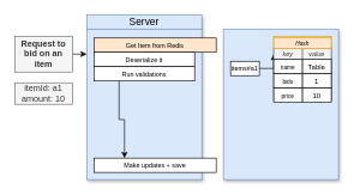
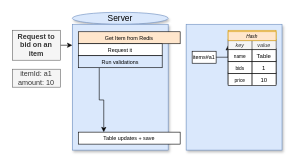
  <mxCell id="0" />
  <mxCell id="1" parent="0" />
  <mxCell id="2" value="" style="rounded=0;whiteSpace=wrap;html=1;shadow=1;fontSize=14;align=center;fillColor=#dae8fc;strokeColor=#6c8ebf;" vertex="1" parent="1"><mxGeometry x="310" y="40" width="160" height="210" as="geometry" /></mxCell>
  <mxCell id="3" style="edgeStyle=orthogonalEdgeStyle;rounded=0;orthogonalLoop=1;jettySize=auto;html=1;exitX=1;exitY=0.5;exitDx=0;exitDy=0;fontSize=11;" edge="1" parent="1" source="4"><mxGeometry relative="1" as="geometry"><mxPoint x="380" y="74.984" as="targetPoint" /></mxGeometry></mxCell>
  <mxCell id="4" value="items#a1" style="rounded=0;whiteSpace=wrap;html=1;fontSize=9;" vertex="1" parent="1"><mxGeometry x="320" y="85" width="40" height="20" as="geometry" /></mxCell>
  <mxCell id="5" value="key" style="rounded=0;whiteSpace=wrap;html=1;fontSize=9;align=center;fontStyle=2;fillColor=#f5f5f5;strokeColor=#666666;fontColor=#333333;" vertex="1" parent="1"><mxGeometry x="380" y="65" width="40" height="15" as="geometry" /></mxCell>
  <mxCell id="6" value="value" style="rounded=0;whiteSpace=wrap;html=1;fontSize=9;align=center;fontStyle=2;fillColor=#f5f5f5;strokeColor=#666666;fontColor=#333333;" vertex="1" parent="1"><mxGeometry x="420" y="65" width="40" height="15" as="geometry" /></mxCell>
  <mxCell id="7" value="name" style="rounded=0;whiteSpace=wrap;html=1;fontSize=8;" vertex="1" parent="1"><mxGeometry x="380" y="80" width="40" height="20" as="geometry" /></mxCell>
  <mxCell id="8" value="Table" style="rounded=0;whiteSpace=wrap;html=1;fontSize=10;" vertex="1" parent="1"><mxGeometry x="420" y="80" width="40" height="20" as="geometry" /></mxCell>
  <mxCell id="9" value="Hash" style="rounded=0;whiteSpace=wrap;html=1;fillColor=#ffe6cc;strokeColor=#d79b00;fontStyle=2;fontSize=8;" vertex="1" parent="1"><mxGeometry x="380" y="50" width="80" height="15" as="geometry" /></mxCell>
  <mxCell id="10" value="bids" style="rounded=0;whiteSpace=wrap;html=1;fontSize=8;" vertex="1" parent="1"><mxGeometry x="380" y="100" width="40" height="20" as="geometry" /></mxCell>
  <mxCell id="11" value="0" style="rounded=0;whiteSpace=wrap;html=1;fontSize=10;" vertex="1" parent="1"><mxGeometry x="420" y="100" width="40" height="20" as="geometry" /></mxCell>
  <mxCell id="12" value="price" style="rounded=0;whiteSpace=wrap;html=1;fontSize=8;" vertex="1" parent="1"><mxGeometry x="380" y="120" width="40" height="20" as="geometry" /></mxCell>
  <mxCell id="13" value="0" style="rounded=0;whiteSpace=wrap;html=1;fontSize=10;" vertex="1" parent="1"><mxGeometry x="420" y="120" width="40" height="20" as="geometry" /></mxCell>
- <mxCell id="14" value="Server" style="rounded=0;whiteSpace=wrap;html=1;shadow=1;fontSize=14;align=center;fillColor=#dae8fc;strokeColor=#6c8ebf;" vertex="1" parent="1"><mxGeometry x="120" y="20" width="160" height="20" as="geometry" /></mxCell>
+ <mxCell id="14" value="Server" style="ellipse;whiteSpace=wrap;html=1;shadow=1;fontSize=14;align=center;fillColor=#dae8fc;strokeColor=#6c8ebf;" vertex="1" parent="1"><mxGeometry x="120" y="20" width="160" height="20" as="geometry" /></mxCell>
  <mxCell id="15" value="" style="rounded=0;whiteSpace=wrap;html=1;shadow=1;fontSize=14;align=center;fillColor=#dae8fc;strokeColor=#6c8ebf;" vertex="1" parent="1"><mxGeometry x="120" y="40" width="160" height="210" as="geometry" /></mxCell>
  <mxCell id="16" style="edgeStyle=orthogonalEdgeStyle;rounded=0;orthogonalLoop=1;jettySize=auto;html=1;exitX=1;exitY=0.5;exitDx=0;exitDy=0;" edge="1" parent="1" source="17"><mxGeometry relative="1" as="geometry"><mxPoint x="120" y="75" as="targetPoint" /></mxGeometry></mxCell>
  <mxCell id="17" value="Request to bid on an item" style="rounded=0;whiteSpace=wrap;html=1;fillColor=#f5f5f5;strokeColor=#666666;fontColor=#333333;fontStyle=1" vertex="1" parent="1"><mxGeometry x="20" y="50" width="80" height="50" as="geometry" /></mxCell>
  <mxCell id="18" value="itemId: a1&lt;br&gt;amount: 10" style="rounded=0;whiteSpace=wrap;html=1;fillColor=#f5f5f5;strokeColor=#666666;fontColor=#333333;fontStyle=0" vertex="1" parent="1"><mxGeometry x="20" y="115" width="80" height="30" as="geometry" /></mxCell>
  <mxCell id="19" style="edgeStyle=orthogonalEdgeStyle;rounded=0;orthogonalLoop=1;jettySize=auto;html=1;exitX=0.5;exitY=1;exitDx=0;exitDy=0;entryX=0.5;entryY=0;entryDx=0;entryDy=0;dashed=1;" edge="1" parent="1" source="20" target="21"><mxGeometry relative="1" as="geometry" /></mxCell>
  <mxCell id="20" value="Get Item from Redis" style="rounded=0;whiteSpace=wrap;html=1;fontSize=9;fillColor=#ffe6cc;" vertex="1" parent="1"><mxGeometry x="130" y="52.5" width="170" height="20" as="geometry" /></mxCell>
- <mxCell id="21" value="Deserialize it" style="rounded=0;whiteSpace=wrap;html=1;fontSize=9;" vertex="1" parent="1"><mxGeometry x="130" y="72.5" width="140" height="20" as="geometry" /></mxCell>
+ <mxCell id="21" value="Request it" style="rounded=0;whiteSpace=wrap;html=1;fontSize=9;" vertex="1" parent="1"><mxGeometry x="130" y="72.5" width="140" height="20" as="geometry" /></mxCell>
  <mxCell id="22" style="edgeStyle=orthogonalEdgeStyle;rounded=0;orthogonalLoop=1;jettySize=auto;html=1;exitX=0.25;exitY=1;exitDx=0;exitDy=0;entryX=0.25;entryY=0;entryDx=0;entryDy=0;" edge="1" parent="1" source="23" target="24"><mxGeometry relative="1" as="geometry" /></mxCell>
- <mxCell id="23" value="Run validations" style="rounded=0;whiteSpace=wrap;html=1;fontSize=9;" vertex="1" parent="1"><mxGeometry x="130" y="92.5" width="140" height="20" as="geometry" /></mxCell>
- <mxCell id="24" value="Make updates + save" style="rounded=0;whiteSpace=wrap;html=1;fontSize=9;" vertex="1" parent="1"><mxGeometry x="130" y="220" width="170" height="20" as="geometry" /></mxCell>
+ <mxCell id="23" value="Run validations" style="rounded=0;whiteSpace=wrap;html=1;fontSize=9;fillColor=#dae8fc;" vertex="1" parent="1"><mxGeometry x="130" y="92.5" width="140" height="20" as="geometry" /></mxCell>
+ <mxCell id="24" value="Table updates + save" style="rounded=0;whiteSpace=wrap;html=1;fontSize=9;" vertex="1" parent="1"><mxGeometry x="130" y="220" width="170" height="20" as="geometry" /></mxCell>
  <mxCell id="25" value="key" style="rounded=0;whiteSpace=wrap;html=1;fontSize=9;align=center;fontStyle=2;fillColor=#f5f5f5;strokeColor=#666666;fontColor=#333333;" vertex="1" parent="1"><mxGeometry x="380" y="67.5" width="40" height="15" as="geometry" /></mxCell>
  <mxCell id="26" value="value" style="rounded=0;whiteSpace=wrap;html=1;fontSize=9;align=center;fontStyle=2;fillColor=#f5f5f5;strokeColor=#666666;fontColor=#333333;" vertex="1" parent="1"><mxGeometry x="420" y="67.5" width="40" height="15" as="geometry" /></mxCell>
  <mxCell id="27" value="name" style="rounded=0;whiteSpace=wrap;html=1;fontSize=8;" vertex="1" parent="1"><mxGeometry x="380" y="82.5" width="40" height="20" as="geometry" /></mxCell>
  <mxCell id="28" value="Table" style="rounded=0;whiteSpace=wrap;html=1;fontSize=10;" vertex="1" parent="1"><mxGeometry x="420" y="82.5" width="40" height="20" as="geometry" /></mxCell>
  <mxCell id="29" value="Hash" style="rounded=0;whiteSpace=wrap;html=1;fillColor=#ffe6cc;strokeColor=#d79b00;fontStyle=2;fontSize=8;" vertex="1" parent="1"><mxGeometry x="380" y="52.5" width="80" height="15" as="geometry" /></mxCell>
  <mxCell id="30" value="bids" style="rounded=0;whiteSpace=wrap;html=1;fontSize=8;" vertex="1" parent="1"><mxGeometry x="380" y="102.5" width="40" height="20" as="geometry" /></mxCell>
  <mxCell id="31" value="1" style="rounded=0;whiteSpace=wrap;html=1;fontSize=10;" vertex="1" parent="1"><mxGeometry x="420" y="102.5" width="40" height="20" as="geometry" /></mxCell>
  <mxCell id="32" value="price" style="rounded=0;whiteSpace=wrap;html=1;fontSize=8;" vertex="1" parent="1"><mxGeometry x="380" y="122.5" width="40" height="20" as="geometry" /></mxCell>
  <mxCell id="33" value="10" style="rounded=0;whiteSpace=wrap;html=1;fontSize=10;" vertex="1" parent="1"><mxGeometry x="420" y="122.5" width="40" height="20" as="geometry" /></mxCell>
